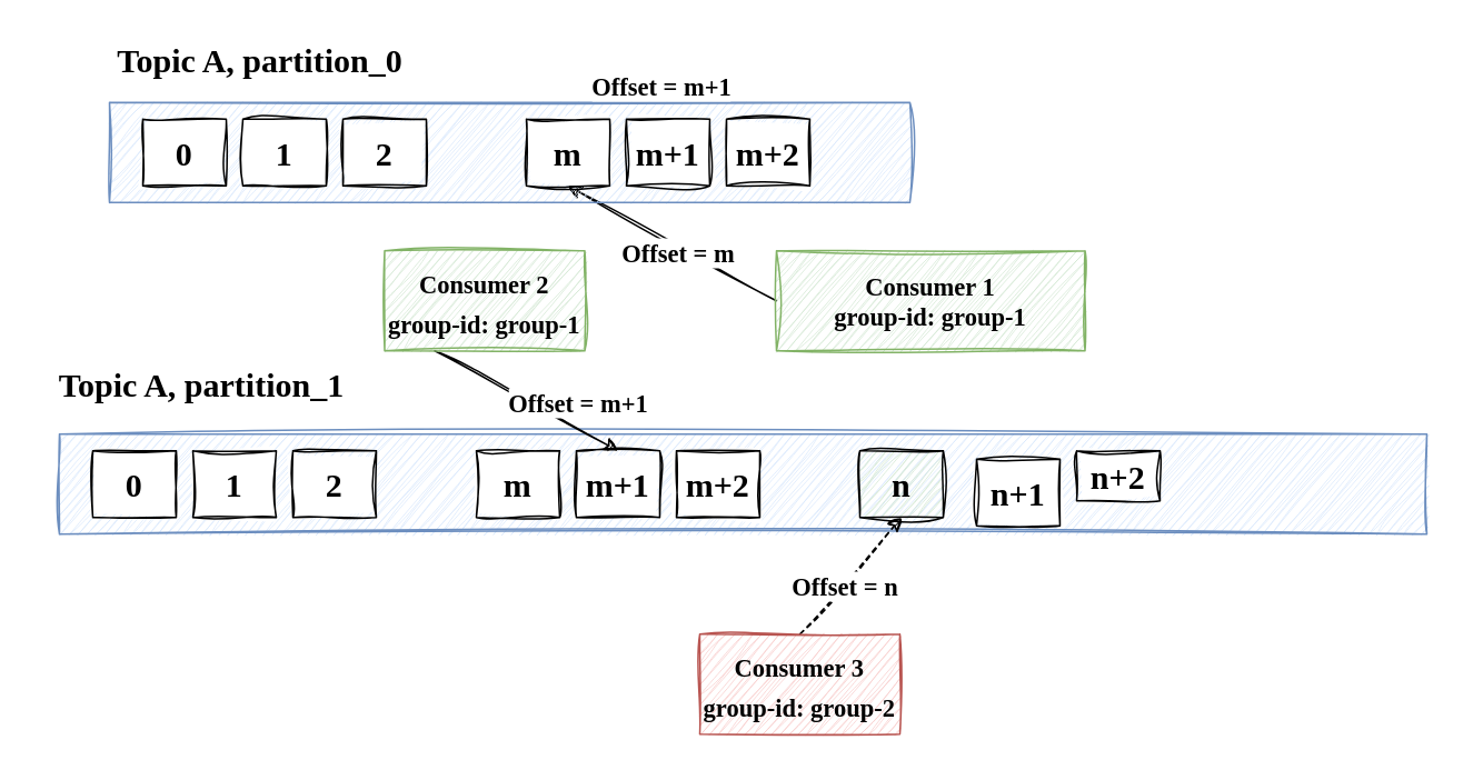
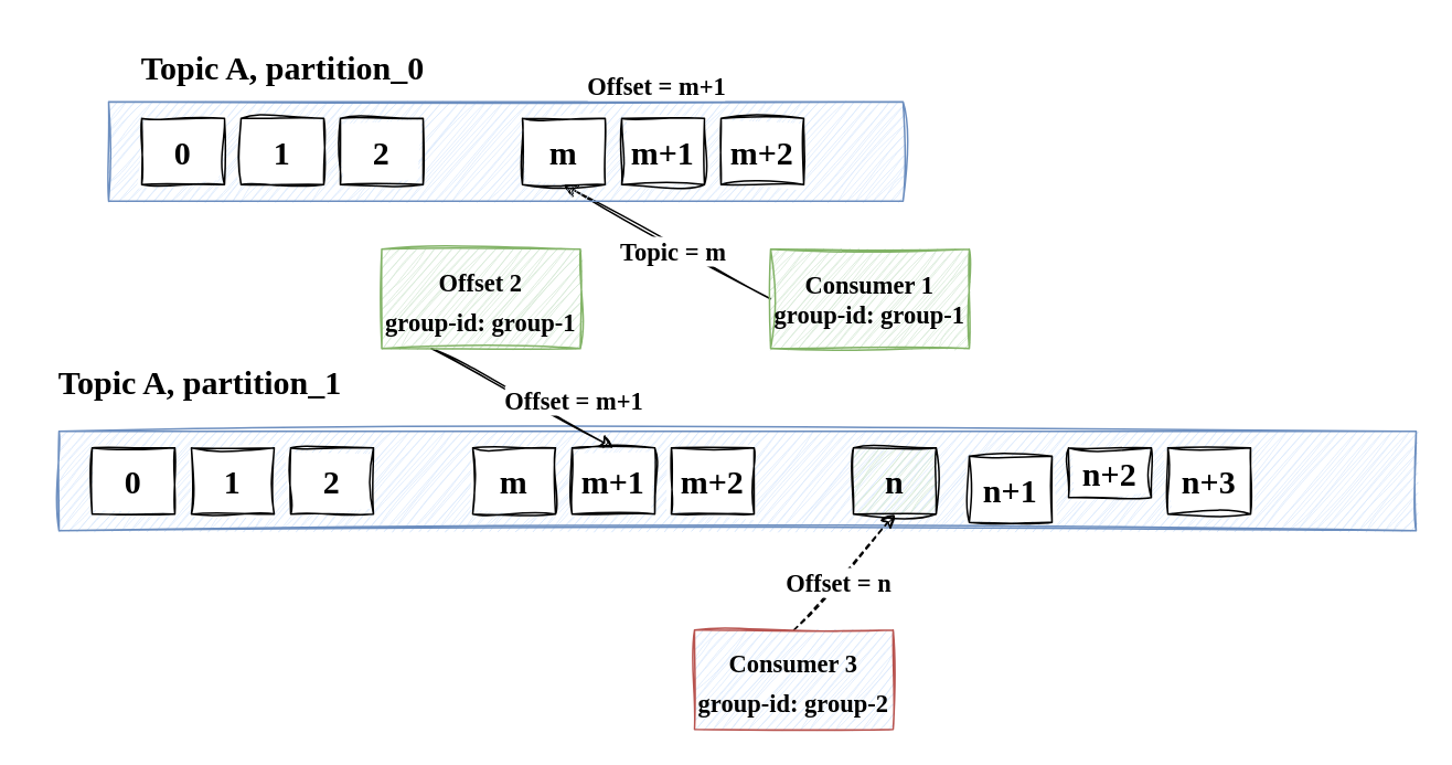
  <mxCell id="0" />
  <mxCell id="1" parent="0" />
  <mxCell id="2" value="" style="rounded=0;whiteSpace=wrap;html=1;sketch=1;hachureGap=4;jiggle=2;curveFitting=1;fontFamily=Architects Daughter;fontSource=https%3A%2F%2Ffonts.googleapis.com%2Fcss%3Ffamily%3DArchitects%2BDaughter;fontSize=20;horizontal=1;verticalAlign=top;align=right;fillColor=#dae8fc;strokeColor=#6c8ebf;" parent="1" vertex="1"><mxGeometry x="35" y="260" width="820" height="60" as="geometry" /></mxCell>
  <mxCell id="3" value="&lt;b&gt;1&lt;/b&gt;" style="rounded=0;whiteSpace=wrap;html=1;sketch=1;hachureGap=4;jiggle=2;curveFitting=1;fontFamily=Architects Daughter;fontSource=https%3A%2F%2Ffonts.googleapis.com%2Fcss%3Ffamily%3DArchitects%2BDaughter;fontSize=20;" parent="1" vertex="1"><mxGeometry x="115" y="270" width="50" height="40" as="geometry" /></mxCell>
  <mxCell id="4" value="&lt;b&gt;0&lt;/b&gt;" style="rounded=0;whiteSpace=wrap;html=1;sketch=1;hachureGap=4;jiggle=2;curveFitting=1;fontFamily=Architects Daughter;fontSource=https%3A%2F%2Ffonts.googleapis.com%2Fcss%3Ffamily%3DArchitects%2BDaughter;fontSize=20;" parent="1" vertex="1"><mxGeometry x="55" y="270" width="50" height="40" as="geometry" /></mxCell>
  <mxCell id="5" value="&lt;b&gt;2&lt;/b&gt;" style="rounded=0;whiteSpace=wrap;html=1;sketch=1;hachureGap=4;jiggle=2;curveFitting=1;fontFamily=Architects Daughter;fontSource=https%3A%2F%2Ffonts.googleapis.com%2Fcss%3Ffamily%3DArchitects%2BDaughter;fontSize=20;" parent="1" vertex="1"><mxGeometry x="175" y="270" width="50" height="40" as="geometry" /></mxCell>
  <mxCell id="6" value="&lt;b&gt;m&lt;/b&gt;" style="rounded=0;whiteSpace=wrap;html=1;sketch=1;hachureGap=4;jiggle=2;curveFitting=1;fontFamily=Architects Daughter;fontSource=https%3A%2F%2Ffonts.googleapis.com%2Fcss%3Ffamily%3DArchitects%2BDaughter;fontSize=20;" parent="1" vertex="1"><mxGeometry x="285" y="270" width="50" height="40" as="geometry" /></mxCell>
  <mxCell id="7" value="&lt;b&gt;m+1&lt;/b&gt;" style="rounded=0;whiteSpace=wrap;html=1;sketch=1;hachureGap=4;jiggle=2;curveFitting=1;fontFamily=Architects Daughter;fontSource=https%3A%2F%2Ffonts.googleapis.com%2Fcss%3Ffamily%3DArchitects%2BDaughter;fontSize=20;" parent="1" vertex="1"><mxGeometry x="345" y="270" width="50" height="40" as="geometry" /></mxCell>
  <mxCell id="8" value="&lt;b&gt;m+2&lt;/b&gt;" style="rounded=0;whiteSpace=wrap;html=1;sketch=1;hachureGap=4;jiggle=2;curveFitting=1;fontFamily=Architects Daughter;fontSource=https%3A%2F%2Ffonts.googleapis.com%2Fcss%3Ffamily%3DArchitects%2BDaughter;fontSize=20;" parent="1" vertex="1"><mxGeometry x="405" y="270" width="50" height="40" as="geometry" /></mxCell>
  <mxCell id="9" value="&lt;b&gt;n&lt;/b&gt;" style="rounded=0;whiteSpace=wrap;html=1;sketch=1;hachureGap=4;jiggle=2;curveFitting=1;fontFamily=Architects Daughter;fontSource=https%3A%2F%2Ffonts.googleapis.com%2Fcss%3Ffamily%3DArchitects%2BDaughter;fontSize=20;fillColor=#d5e8d4;" parent="1" vertex="1"><mxGeometry x="515" y="270" width="50" height="40" as="geometry" /></mxCell>
  <mxCell id="10" value="&lt;b&gt;n+1&lt;/b&gt;" style="rounded=0;whiteSpace=wrap;html=1;sketch=1;hachureGap=4;jiggle=2;curveFitting=1;fontFamily=Architects Daughter;fontSource=https%3A%2F%2Ffonts.googleapis.com%2Fcss%3Ffamily%3DArchitects%2BDaughter;fontSize=20;" parent="1" vertex="1"><mxGeometry x="585" y="275" width="50" height="40" as="geometry" /></mxCell>
  <mxCell id="11" value="&lt;b style=&quot;border-color: var(--border-color);&quot;&gt;n+2&lt;/b&gt;" style="rounded=0;whiteSpace=wrap;html=1;sketch=1;hachureGap=4;jiggle=2;curveFitting=1;fontFamily=Architects Daughter;fontSource=https%3A%2F%2Ffonts.googleapis.com%2Fcss%3Ffamily%3DArchitects%2BDaughter;fontSize=20;" parent="1" vertex="1"><mxGeometry x="645" y="270" width="50" height="30" as="geometry" /></mxCell>
+ <mxCell id="12" value="&lt;b style=&quot;border-color: var(--border-color);&quot;&gt;n+3&lt;/b&gt;" style="rounded=0;whiteSpace=wrap;html=1;sketch=1;hachureGap=4;jiggle=2;curveFitting=1;fontFamily=Architects Daughter;fontSource=https%3A%2F%2Ffonts.googleapis.com%2Fcss%3Ffamily%3DArchitects%2BDaughter;fontSize=20;" parent="1" vertex="1"><mxGeometry x="705" y="270" width="50" height="40" as="geometry" /></mxCell>
  <mxCell id="13" style="rounded=0;sketch=1;hachureGap=4;jiggle=2;curveFitting=1;orthogonalLoop=1;jettySize=auto;html=1;exitX=0.25;exitY=1;exitDx=0;exitDy=0;entryX=0.5;entryY=0;entryDx=0;entryDy=0;fontFamily=Architects Daughter;fontSource=https%3A%2F%2Ffonts.googleapis.com%2Fcss%3Ffamily%3DArchitects%2BDaughter;fontSize=16;" edge="1" parent="1" source="14" target="7"><mxGeometry relative="1" as="geometry" /></mxCell>
- <mxCell id="14" value="&lt;font style=&quot;font-size: 15px;&quot;&gt;Consumer 2&lt;br&gt;group-id: group-1&lt;/font&gt;" style="rounded=0;whiteSpace=wrap;html=1;sketch=1;hachureGap=4;jiggle=2;curveFitting=1;fontFamily=Architects Daughter;fontSource=https%3A%2F%2Ffonts.googleapis.com%2Fcss%3Ffamily%3DArchitects%2BDaughter;fontSize=20;fontStyle=1;fillColor=#d5e8d4;strokeColor=#82b366;" parent="1" vertex="1"><mxGeometry x="230" y="150" width="120" height="60" as="geometry" /></mxCell>
+ <mxCell id="14" value="&lt;font style=&quot;font-size: 15px;&quot;&gt;Offset 2&lt;br&gt;group-id: group-1&lt;/font&gt;" style="rounded=0;whiteSpace=wrap;html=1;sketch=1;hachureGap=4;jiggle=2;curveFitting=1;fontFamily=Architects Daughter;fontSource=https%3A%2F%2Ffonts.googleapis.com%2Fcss%3Ffamily%3DArchitects%2BDaughter;fontSize=20;fontStyle=1;fillColor=#d5e8d4;strokeColor=#82b366;" parent="1" vertex="1"><mxGeometry x="230" y="150" width="120" height="60" as="geometry" /></mxCell>
  <mxCell id="15" style="rounded=0;sketch=1;hachureGap=4;jiggle=2;curveFitting=1;orthogonalLoop=1;jettySize=auto;html=1;exitX=0;exitY=0.5;exitDx=0;exitDy=0;entryX=0.5;entryY=1;entryDx=0;entryDy=0;fontFamily=Architects Daughter;fontSource=https%3A%2F%2Ffonts.googleapis.com%2Fcss%3Ffamily%3DArchitects%2BDaughter;fontSize=16;" edge="1" parent="1" source="16" target="21"><mxGeometry relative="1" as="geometry" /></mxCell>
- <mxCell id="16" value="Consumer 1&lt;br style=&quot;font-size: 15px;&quot;&gt;group-id: group-1" style="rounded=0;whiteSpace=wrap;html=1;sketch=1;hachureGap=4;jiggle=2;curveFitting=1;fontFamily=Architects Daughter;fontSource=https%3A%2F%2Ffonts.googleapis.com%2Fcss%3Ffamily%3DArchitects%2BDaughter;fontSize=15;fontStyle=1;fillColor=#d5e8d4;strokeColor=#82b366;" parent="1" vertex="1"><mxGeometry x="465" y="150" width="185" height="60" as="geometry" /></mxCell>
+ <mxCell id="16" value="Consumer 1&lt;br style=&quot;font-size: 15px;&quot;&gt;group-id: group-1" style="rounded=0;whiteSpace=wrap;html=1;sketch=1;hachureGap=4;jiggle=2;curveFitting=1;fontFamily=Architects Daughter;fontSource=https%3A%2F%2Ffonts.googleapis.com%2Fcss%3Ffamily%3DArchitects%2BDaughter;fontSize=15;fontStyle=1;fillColor=#d5e8d4;strokeColor=#82b366;" parent="1" vertex="1"><mxGeometry x="465" y="150" width="120" height="60" as="geometry" /></mxCell>
  <mxCell id="17" value="" style="rounded=0;whiteSpace=wrap;html=1;sketch=1;hachureGap=4;jiggle=2;curveFitting=1;fontFamily=Architects Daughter;fontSource=https%3A%2F%2Ffonts.googleapis.com%2Fcss%3Ffamily%3DArchitects%2BDaughter;fontSize=20;horizontal=1;verticalAlign=top;align=right;fillColor=#dae8fc;strokeColor=#6c8ebf;" vertex="1" parent="1"><mxGeometry x="65" y="61" width="480" height="60" as="geometry" /></mxCell>
  <mxCell id="18" value="&lt;b&gt;1&lt;/b&gt;" style="rounded=0;whiteSpace=wrap;html=1;sketch=1;hachureGap=4;jiggle=2;curveFitting=1;fontFamily=Architects Daughter;fontSource=https%3A%2F%2Ffonts.googleapis.com%2Fcss%3Ffamily%3DArchitects%2BDaughter;fontSize=20;" vertex="1" parent="1"><mxGeometry x="145" y="71" width="50" height="40" as="geometry" /></mxCell>
  <mxCell id="19" value="&lt;b&gt;0&lt;/b&gt;" style="rounded=0;whiteSpace=wrap;html=1;sketch=1;hachureGap=4;jiggle=2;curveFitting=1;fontFamily=Architects Daughter;fontSource=https%3A%2F%2Ffonts.googleapis.com%2Fcss%3Ffamily%3DArchitects%2BDaughter;fontSize=20;" vertex="1" parent="1"><mxGeometry x="85" y="71" width="50" height="40" as="geometry" /></mxCell>
  <mxCell id="20" value="&lt;b&gt;2&lt;/b&gt;" style="rounded=0;whiteSpace=wrap;html=1;sketch=1;hachureGap=4;jiggle=2;curveFitting=1;fontFamily=Architects Daughter;fontSource=https%3A%2F%2Ffonts.googleapis.com%2Fcss%3Ffamily%3DArchitects%2BDaughter;fontSize=20;" vertex="1" parent="1"><mxGeometry x="205" y="71" width="50" height="40" as="geometry" /></mxCell>
  <mxCell id="21" value="&lt;b&gt;m&lt;/b&gt;" style="rounded=0;whiteSpace=wrap;html=1;sketch=1;hachureGap=4;jiggle=2;curveFitting=1;fontFamily=Architects Daughter;fontSource=https%3A%2F%2Ffonts.googleapis.com%2Fcss%3Ffamily%3DArchitects%2BDaughter;fontSize=20;" vertex="1" parent="1"><mxGeometry x="315" y="71" width="50" height="40" as="geometry" /></mxCell>
  <mxCell id="22" value="&lt;b&gt;m+1&lt;/b&gt;" style="rounded=0;whiteSpace=wrap;html=1;sketch=1;hachureGap=4;jiggle=2;curveFitting=1;fontFamily=Architects Daughter;fontSource=https%3A%2F%2Ffonts.googleapis.com%2Fcss%3Ffamily%3DArchitects%2BDaughter;fontSize=20;" vertex="1" parent="1"><mxGeometry x="375" y="71" width="50" height="40" as="geometry" /></mxCell>
  <mxCell id="23" value="&lt;b&gt;m+2&lt;/b&gt;" style="rounded=0;whiteSpace=wrap;html=1;sketch=1;hachureGap=4;jiggle=2;curveFitting=1;fontFamily=Architects Daughter;fontSource=https%3A%2F%2Ffonts.googleapis.com%2Fcss%3Ffamily%3DArchitects%2BDaughter;fontSize=20;" vertex="1" parent="1"><mxGeometry x="435" y="71" width="50" height="40" as="geometry" /></mxCell>
  <mxCell id="24" value="Offset = m+1" style="edgeLabel;html=1;align=center;verticalAlign=middle;resizable=0;points=[];fontSize=15;fontFamily=Architects Daughter;fontStyle=1" vertex="1" connectable="0" parent="1"><mxGeometry x="395" y="50" as="geometry" /></mxCell>
- <mxCell id="25" value="&lt;b&gt;Topic A, partition_0&lt;/b&gt;" style="text;html=1;align=center;verticalAlign=middle;resizable=0;points=[];autosize=1;strokeColor=none;fillColor=none;fontSize=20;fontFamily=Architects Daughter;" vertex="1" parent="1"><mxGeometry x="50" y="15" width="210" height="40" as="geometry" /></mxCell>
+ <mxCell id="25" value="&lt;b&gt;Topic A, partition_0&lt;/b&gt;" style="text;html=1;align=center;verticalAlign=middle;resizable=0;points=[];autosize=1;strokeColor=none;fillColor=none;fontSize=20;fontFamily=Architects Daughter;" vertex="1" parent="1"><mxGeometry x="65" y="20" width="210" height="40" as="geometry" /></mxCell>
  <mxCell id="26" value="&lt;b&gt;Topic A, partition_1&lt;/b&gt;" style="text;html=1;align=center;verticalAlign=middle;resizable=0;points=[];autosize=1;strokeColor=none;fillColor=none;fontSize=20;fontFamily=Architects Daughter;" vertex="1" parent="1"><mxGeometry x="20" y="210" width="200" height="40" as="geometry" /></mxCell>
  <mxCell id="27" style="rounded=0;sketch=1;hachureGap=4;jiggle=2;curveFitting=1;orthogonalLoop=1;jettySize=auto;html=1;exitX=0.5;exitY=0;exitDx=0;exitDy=0;entryX=0.5;entryY=1;entryDx=0;entryDy=0;fontFamily=Architects Daughter;fontSource=https%3A%2F%2Ffonts.googleapis.com%2Fcss%3Ffamily%3DArchitects%2BDaughter;fontSize=16;dashed=1;" edge="1" parent="1" source="28" target="9"><mxGeometry relative="1" as="geometry" /></mxCell>
- <mxCell id="28" value="&lt;font style=&quot;font-size: 15px;&quot;&gt;Consumer 3&lt;br&gt;group-id: group-2&lt;/font&gt;" style="rounded=0;whiteSpace=wrap;html=1;sketch=1;hachureGap=4;jiggle=2;curveFitting=1;fontFamily=Architects Daughter;fontSource=https%3A%2F%2Ffonts.googleapis.com%2Fcss%3Ffamily%3DArchitects%2BDaughter;fontSize=20;fontStyle=1;fillColor=#f8cecc;strokeColor=#b85450;" vertex="1" parent="1"><mxGeometry x="419" y="380" width="120" height="60" as="geometry" /></mxCell>
+ <mxCell id="28" value="&lt;font style=&quot;font-size: 15px;&quot;&gt;Consumer 3&lt;br&gt;group-id: group-2&lt;/font&gt;" style="rounded=0;whiteSpace=wrap;html=1;sketch=1;hachureGap=4;jiggle=2;curveFitting=1;fontFamily=Architects Daughter;fontSource=https%3A%2F%2Ffonts.googleapis.com%2Fcss%3Ffamily%3DArchitects%2BDaughter;fontSize=20;fontStyle=1;fillColor=#dae8fc;strokeColor=#b85450;" vertex="1" parent="1"><mxGeometry x="419" y="380" width="120" height="60" as="geometry" /></mxCell>
  <mxCell id="29" value="Offset = n" style="edgeLabel;html=1;align=center;verticalAlign=middle;resizable=0;points=[];fontSize=15;fontFamily=Architects Daughter;fontStyle=1" vertex="1" connectable="0" parent="1"><mxGeometry x="505" y="350" as="geometry" /></mxCell>
- <mxCell id="30" value="Offset = m" style="edgeLabel;html=1;align=center;verticalAlign=middle;resizable=0;points=[];fontSize=15;fontFamily=Architects Daughter;fontStyle=1" vertex="1" connectable="0" parent="1"><mxGeometry x="405" y="150" as="geometry" /></mxCell>
+ <mxCell id="30" value="Topic = m" style="edgeLabel;html=1;align=center;verticalAlign=middle;resizable=0;points=[];fontSize=15;fontFamily=Architects Daughter;fontStyle=1" vertex="1" connectable="0" parent="1"><mxGeometry x="405" y="150" as="geometry" /></mxCell>
  <mxCell id="31" value="Offset = m+1" style="edgeLabel;html=1;align=center;verticalAlign=middle;resizable=0;points=[];fontSize=15;fontFamily=Architects Daughter;fontStyle=1" vertex="1" connectable="0" parent="1"><mxGeometry x="345" y="240" as="geometry" /></mxCell>
